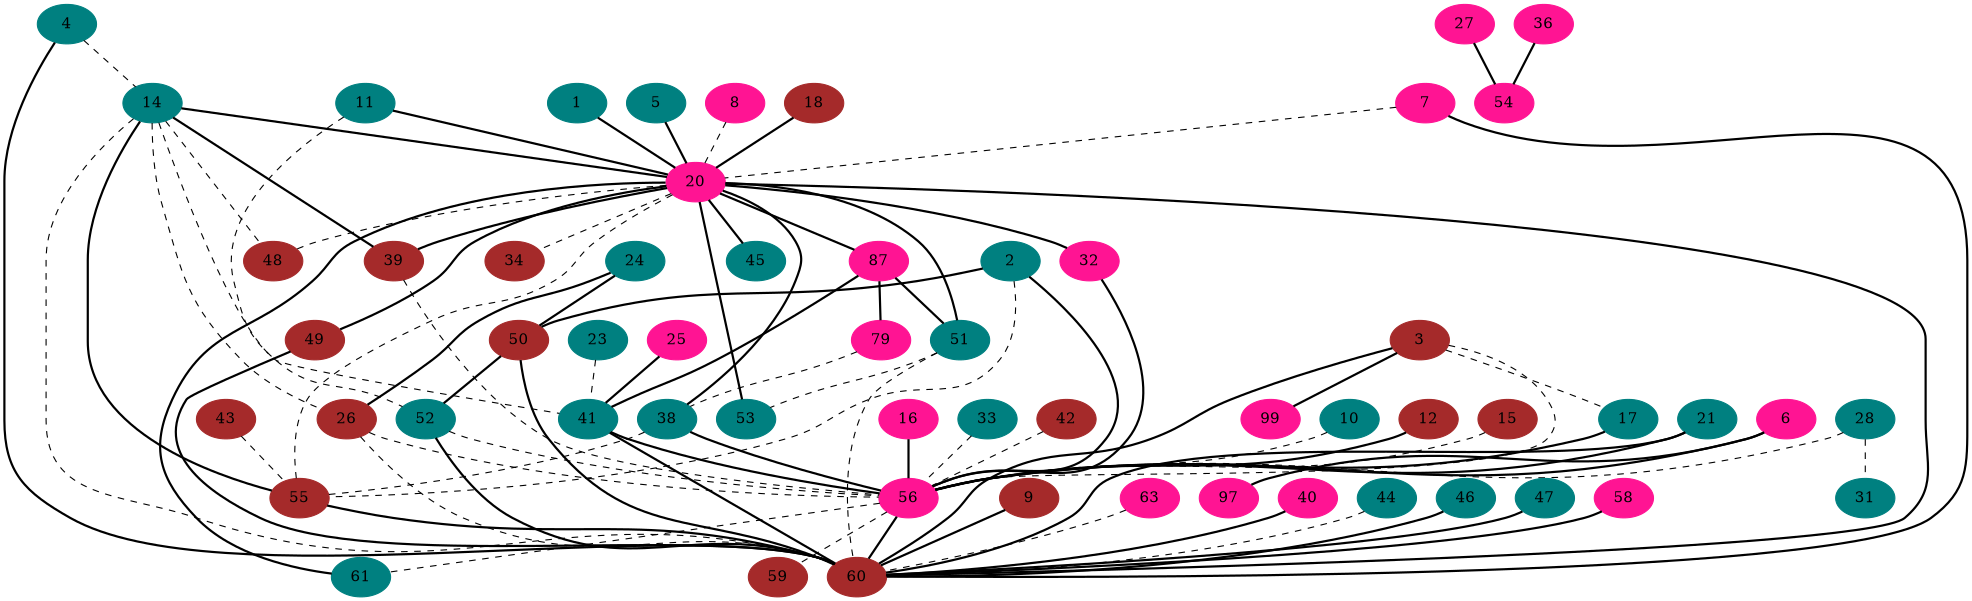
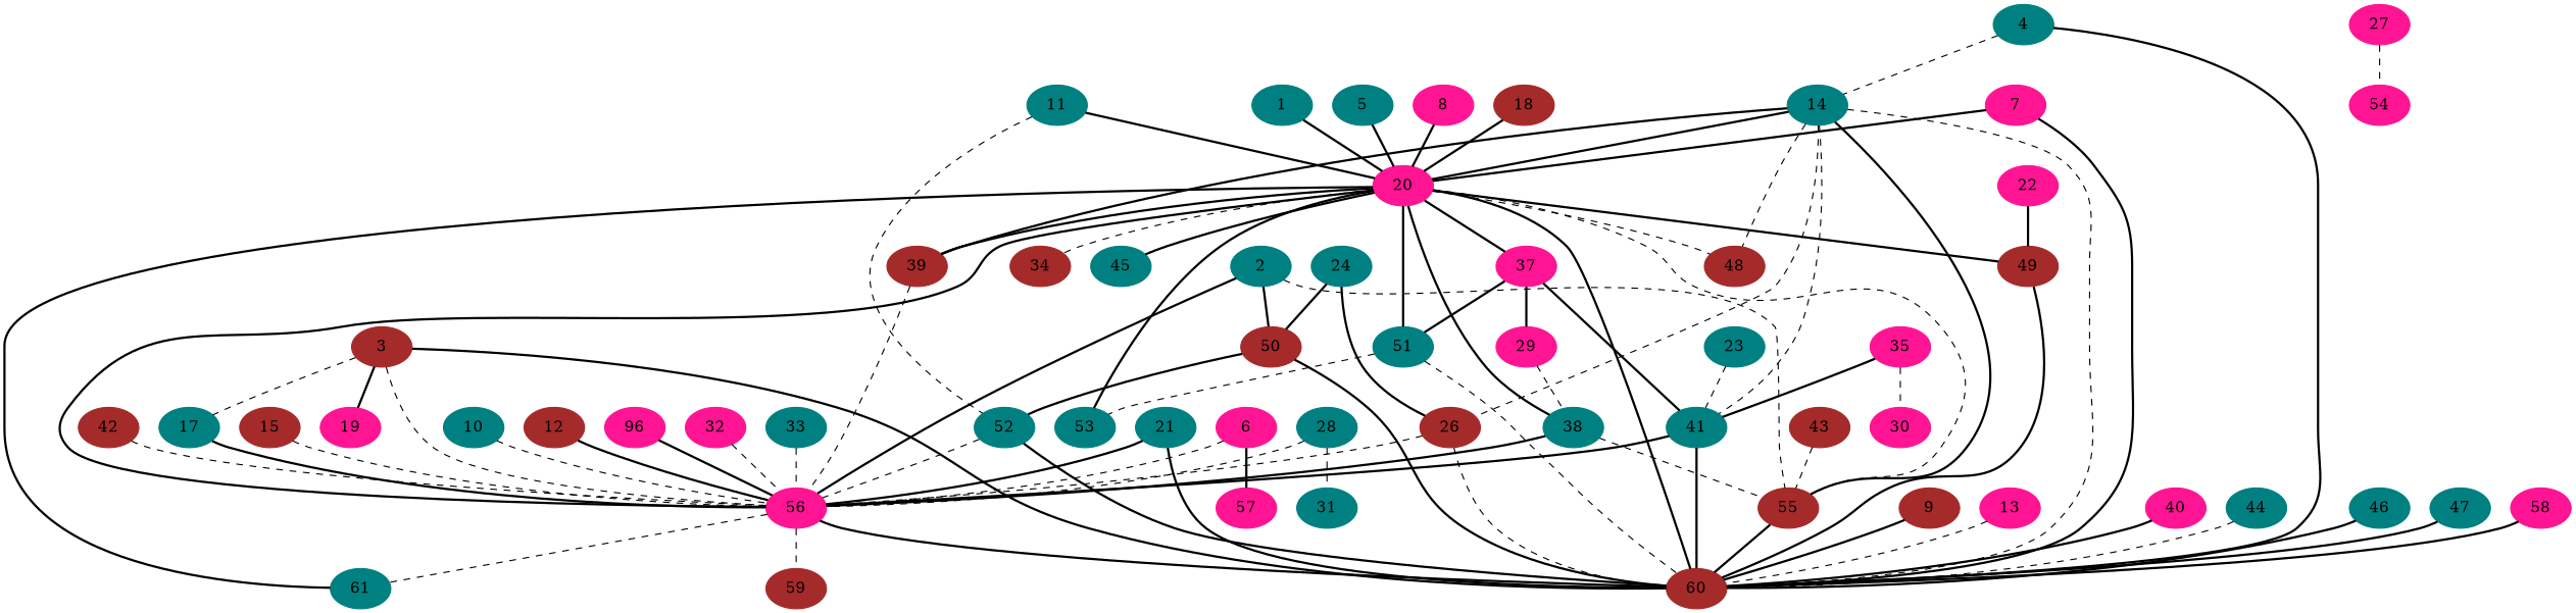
  graph {
    node [color=teal style=filled]
    edge [style=bold weight=1.0]
    20 [color=deeppink]
    1
    55 [color=brown]
    56 [color=deeppink]
    60 [color=brown]
    39 [color=brown]
    48 [color=brown]
    34 [color=brown]
-   37 [color=deeppink label=87]
+   37 [color=deeppink]
    38
    45
    49 [color=brown]
    51
    53
    61
    50 [color=brown]
    2
    52
    59 [color=brown]
    3 [color=brown]
    17
-   19 [color=deeppink label=99]
+   19 [color=deeppink]
    4
    14
    26 [color=brown]
    41
    5
    6 [color=deeppink]
-   57 [color=deeppink label=97]
+   57 [color=deeppink]
    7 [color=deeppink]
    8 [color=deeppink]
    9 [color=brown]
    10
    11
    12 [color=brown]
-   13 [color=deeppink label=63]
+   13 [color=deeppink]
    15 [color=brown]
-   16 [color=deeppink]
+   16 [color=deeppink label=96]
    18 [color=brown]
-   29 [color=deeppink label=79]
+   29 [color=deeppink]
    54 [color=deeppink]
    21
+   22 [color=deeppink]
    23
    24
-   25 [color=deeppink]
+   25 [color=deeppink label=35]
+   30 [color=deeppink]
    27 [color=deeppink]
    28
    31
    32 [color=deeppink]
    33
-   36 [color=deeppink]
    40 [color=deeppink]
    42 [color=brown]
    43 [color=brown]
    44
    46
    47
    58 [color=deeppink]
    20 -- 55 [style=dashed]
-   20 -- 32 [weight=2.0]
+   20 -- 56 [weight=2.0]
    20 -- 60 [weight=2.0]
    20 -- 39 [weight=2.0]
    20 -- 48 [style=dashed]
    20 -- 34 [style=dashed]
    20 -- 37
    20 -- 38
    20 -- 45
    20 -- 49
    20 -- 51
    20 -- 53
    20 -- 61
    1 -- 20
    55 -- 60
    56 -- 60
    56 -- 61 [style=dashed]
    56 -- 59 [style=dashed]
    39 -- 56 [style=dashed]
    37 -- 51
    37 -- 41
    37 -- 29
    38 -- 55 [style=dashed]
    38 -- 56
    49 -- 60
    51 -- 60 [style=dashed]
    51 -- 53 [style=dashed]
    50 -- 60
    50 -- 52
    2 -- 55 [style=dashed]
    2 -- 56
    2 -- 50
    52 -- 56 [style=dashed]
    52 -- 60 [weight=2.0]
    3 -- 56 [style=dashed]
    3 -- 60
    3 -- 17 [style=dashed]
    3 -- 19
    17 -- 56
    4 -- 60
    4 -- 14 [style=dashed]
    14 -- 20
    14 -- 55
    14 -- 60 [style=dashed]
    14 -- 39
    14 -- 48 [style=dashed]
    14 -- 26 [style=dashed]
    14 -- 41 [style=dashed]
    26 -- 56 [style=dashed weight=2.0]
    26 -- 60 [style=dashed weight=3.0]
    41 -- 56
    41 -- 60 [weight=3.0]
    5 -- 20
-   6 -- 56
+   6 -- 56 [style=dashed]
    6 -- 57
-   7 -- 20 [style=dashed]
+   7 -- 20
    7 -- 60
-   8 -- 20 [style=dashed]
+   8 -- 20
    9 -- 60
    10 -- 56 [style=dashed]
    11 -- 20
    11 -- 52 [style=dashed]
    12 -- 56
    13 -- 60 [style=dashed]
    15 -- 56 [style=dashed]
    16 -- 56
    18 -- 20
    29 -- 38 [style=dashed]
    21 -- 56
    21 -- 60
+   22 -- 49
    23 -- 41 [style=dashed]
    24 -- 50
    24 -- 26
    25 -- 41
-   27 -- 54
+   25 -- 30 [style=dashed]
+   27 -- 54 [style=dashed]
    28 -- 56 [style=dashed]
    28 -- 31 [style=dashed]
-   32 -- 56
+   32 -- 56 [style=dashed]
    33 -- 56 [style=dashed]
-   36 -- 54
    40 -- 60
    42 -- 56 [style=dashed]
    43 -- 55 [style=dashed]
    44 -- 60 [style=dashed]
    46 -- 60
    47 -- 60
    58 -- 60
  }
